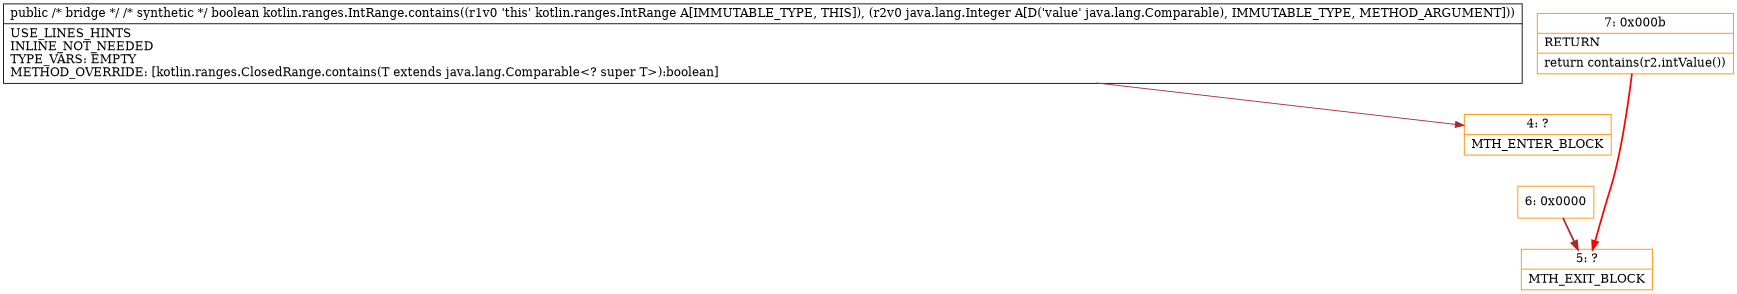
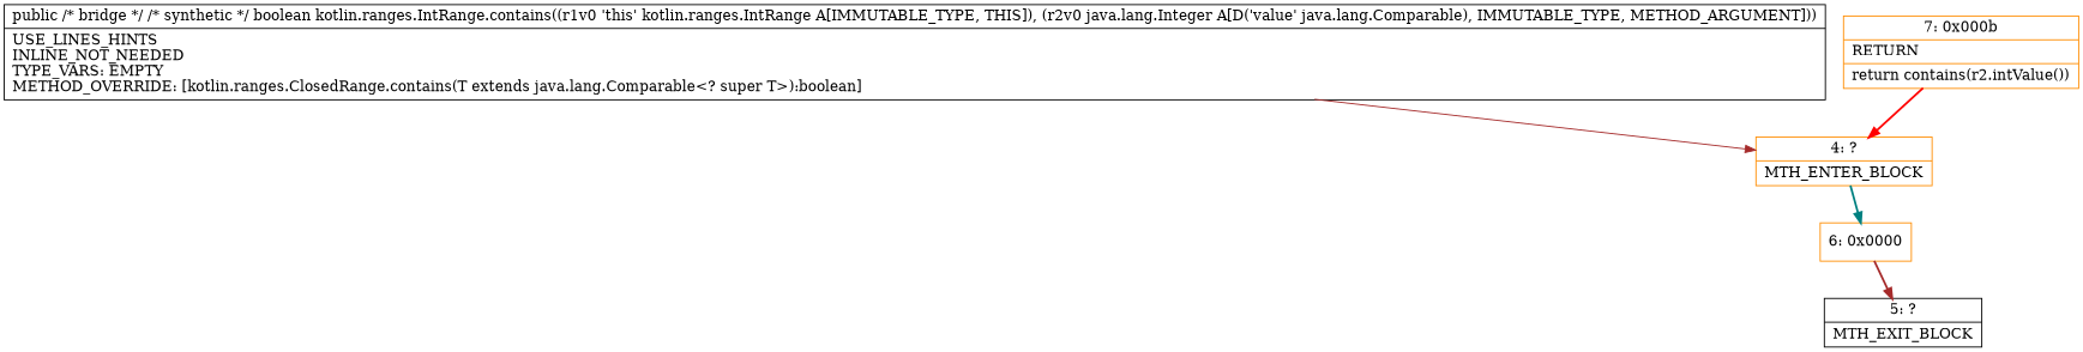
  digraph {
    node [color=darkorange shape=record]
    edge [color=brown style=bold]
    n1 [label="{4\:\ ?|MTH_ENTER_BLOCK\l}"]
    n2 [label="{6\:\ 0x0000}"]
-   n3 [label="{5\:\ ?|MTH_EXIT_BLOCK\l}"]
+   n3 [color=black label="{5\:\ ?|MTH_EXIT_BLOCK\l}"]
    n4 [label="{7\:\ 0x000b|RETURN\l|return contains(r2.intValue())\l}"]
    n5 [color=black label="{public \/* bridge *\/ \/* synthetic *\/ boolean kotlin.ranges.IntRange.contains((r1v0 'this' kotlin.ranges.IntRange A[IMMUTABLE_TYPE, THIS]), (r2v0 java.lang.Integer A[D('value' java.lang.Comparable), IMMUTABLE_TYPE, METHOD_ARGUMENT]))  | USE_LINES_HINTS\lINLINE_NOT_NEEDED\lTYPE_VARS: EMPTY\lMETHOD_OVERRIDE: [kotlin.ranges.ClosedRange.contains(T extends java.lang.Comparable\<? super T\>):boolean]\l}"]
+   n1 -> n2 [color=teal]
    n2 -> n3
-   n4 -> n3 [color=red]
+   n4 -> n1 [color=red]
    n5 -> n1 [style=solid]
  }
